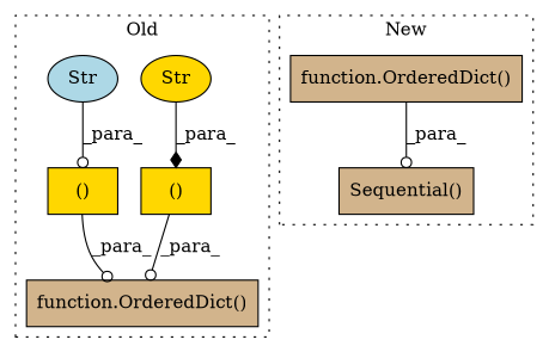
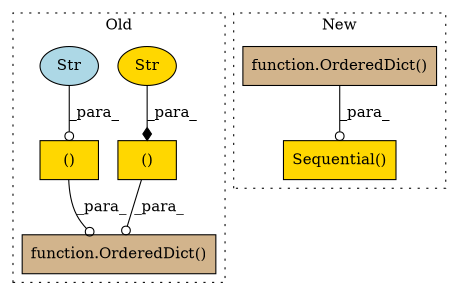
  digraph {
    node [a=75 l=8 shape=box style=filled fillcolor=gold]
    edge [arrowhead=odot]
    n1 [a=54 l=50 label="()" s=742]
    n2 [a=66 label=Str s=734 shape=ellipse]
    n3 [l="12,1" label="function.OrderedDict()" s="378,1272" fillcolor=tan]
    n4 [a=54 l=54 label="()" s=816]
    n5 [a=66 label=Str s=808 shape=ellipse fillcolor=lightblue]
    n6 [l="12,1" label="function.OrderedDict()" s="1193,1214" fillcolor=tan]
-   n7 [l="14,1" label="Sequential()" s="1179,1215" fillcolor=tan]
+   n7 [l="14,1" label="Sequential()" s="1179,1215"]
    subgraph cluster_1 {
      label=Old
      style=dotted
      n1
      n2
      n3
      n4
      n5
    }
    subgraph cluster_2 {
      label=New
      style=dotted
      n6
      n7
    }
    n1 -> n3 [label=_para_]
    n2 -> n1 [label=_para_ arrowhead=diamond]
    n4 -> n3 [label=_para_]
    n5 -> n4 [label=_para_]
    n6 -> n7 [label=_para_]
  }
